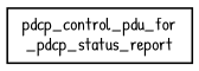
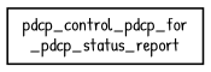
  digraph {
    rankdir=LR
    fontname="Patrick Hand"
-   n1 [color=black fillcolor=white fontname="Patrick Hand" fontsize=10 height=0.2 label="pdcp_control_pdu_for\l_pdcp_status_report" shape=record style=filled width=0.4]
+   n1 [color=black fillcolor=white fontname="Patrick Hand" fontsize=10 height=0.2 label="pdcp_control_pdcp_for\l_pdcp_status_report" shape=record style=filled width=0.4]
  }
